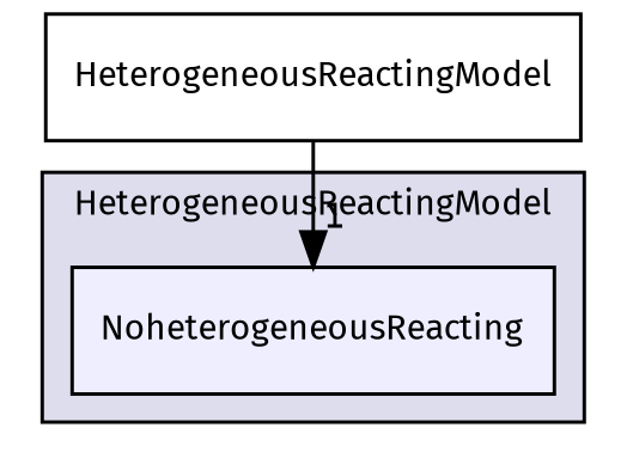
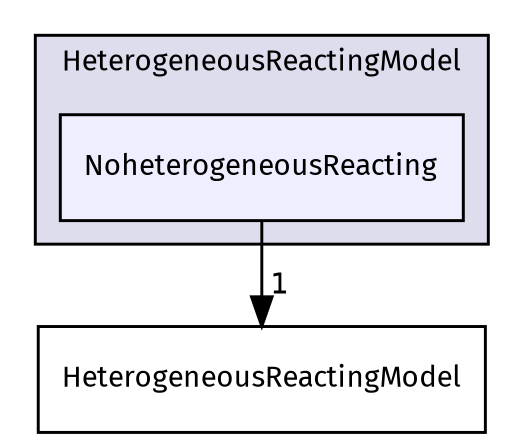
  digraph {
    compound=true
    fontname="Fira Sans"
    node [fontname="Fira Sans" fontsize=10 shape=box]
    n1 [fillcolor="#eeeeff" label=NoheterogeneousReacting pencolor=black style=filled]
    n2 [label=HeterogeneousReactingModel]
    subgraph cluster_1 {
      bgcolor="#ddddee"
      fontsize=10
      label=HeterogeneousReactingModel
      pencolor=black
      n1
    }
-   n2 -> n1 [headlabel=1 labeldistance=1.5 labelfontname=Helvetica labelfontsize=10 fontname="Fira Sans"]
+   n1 -> n2 [headlabel=1 labeldistance=1.5 labelfontname=Helvetica labelfontsize=10 fontname="Fira Sans"]
  }
